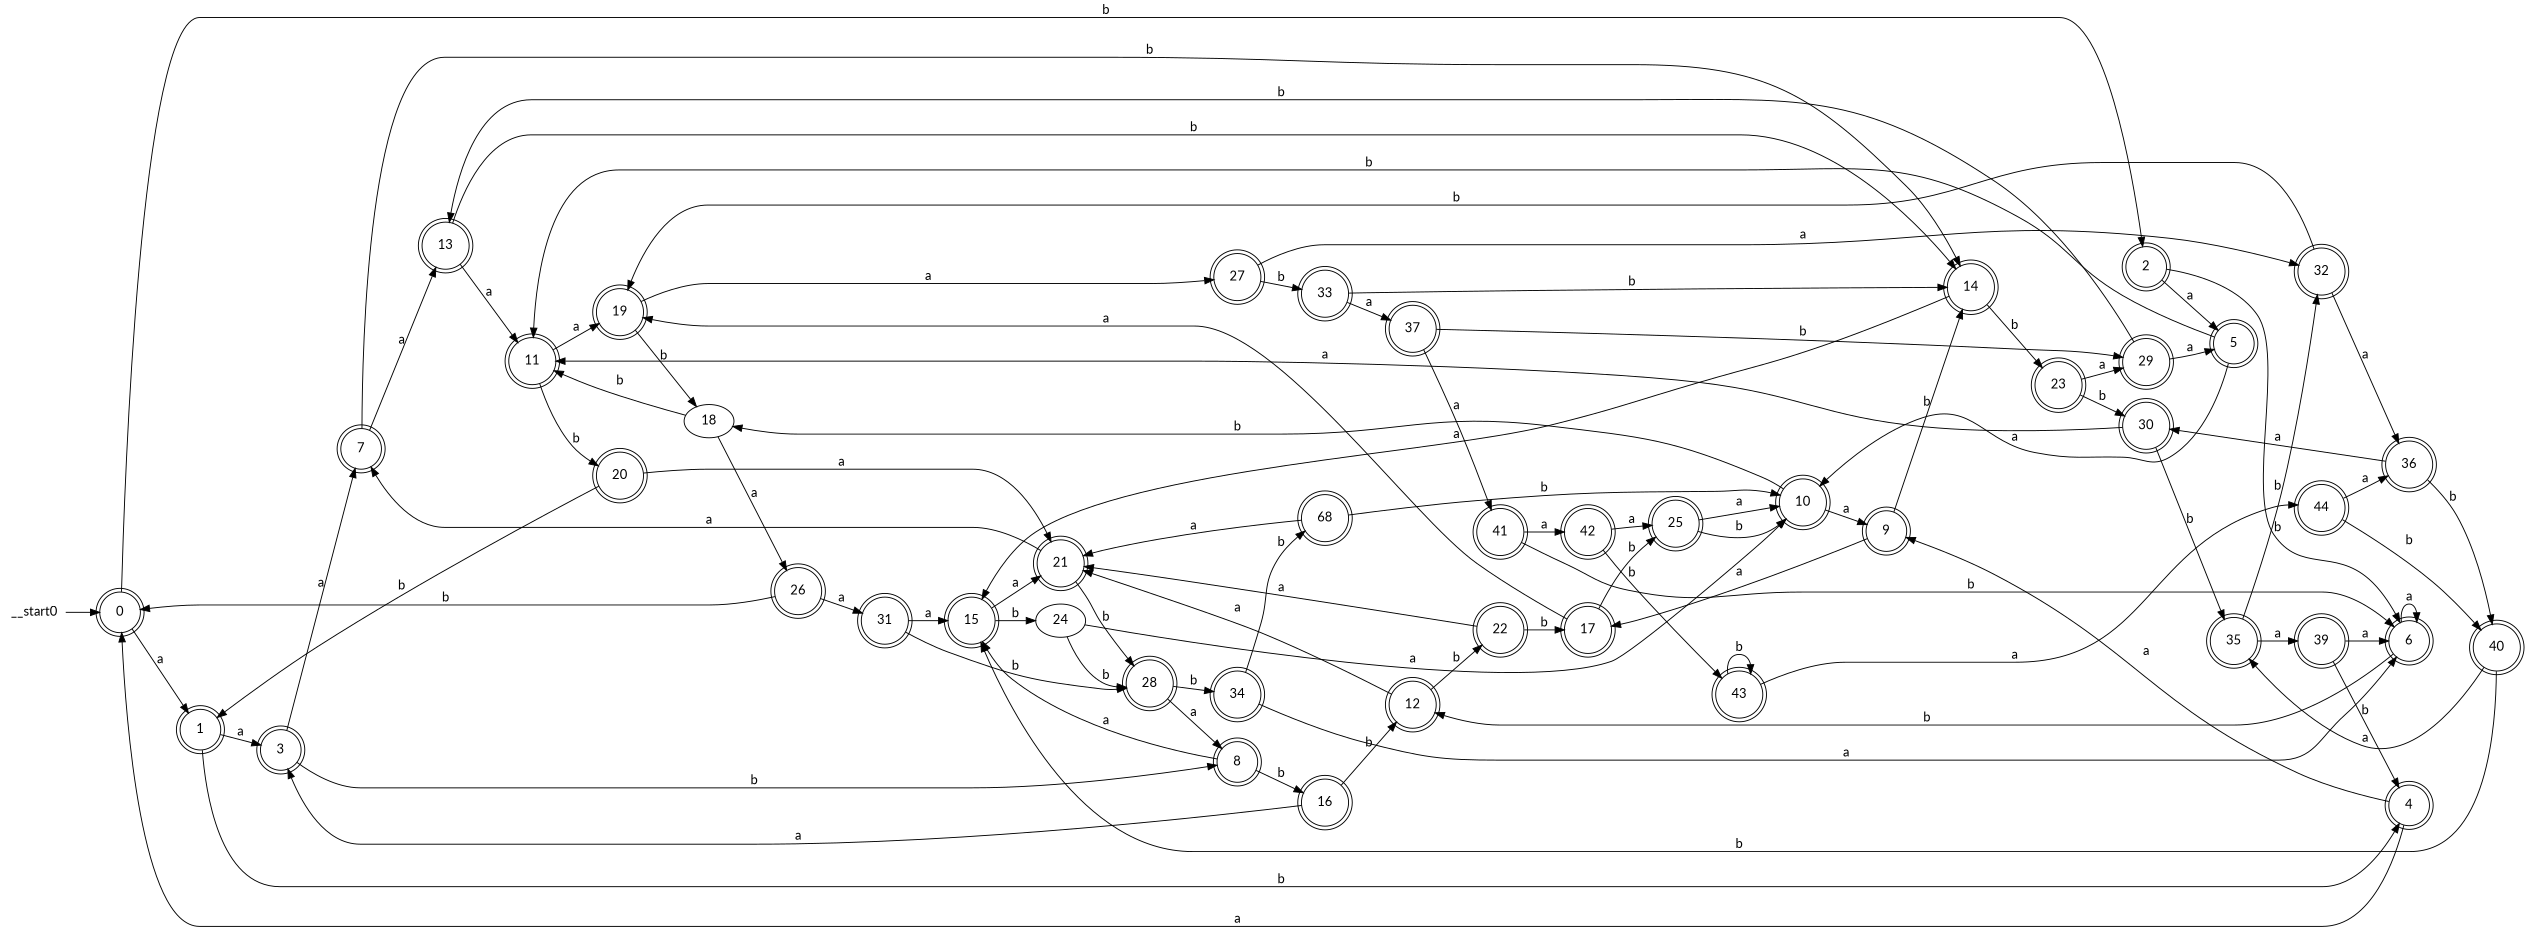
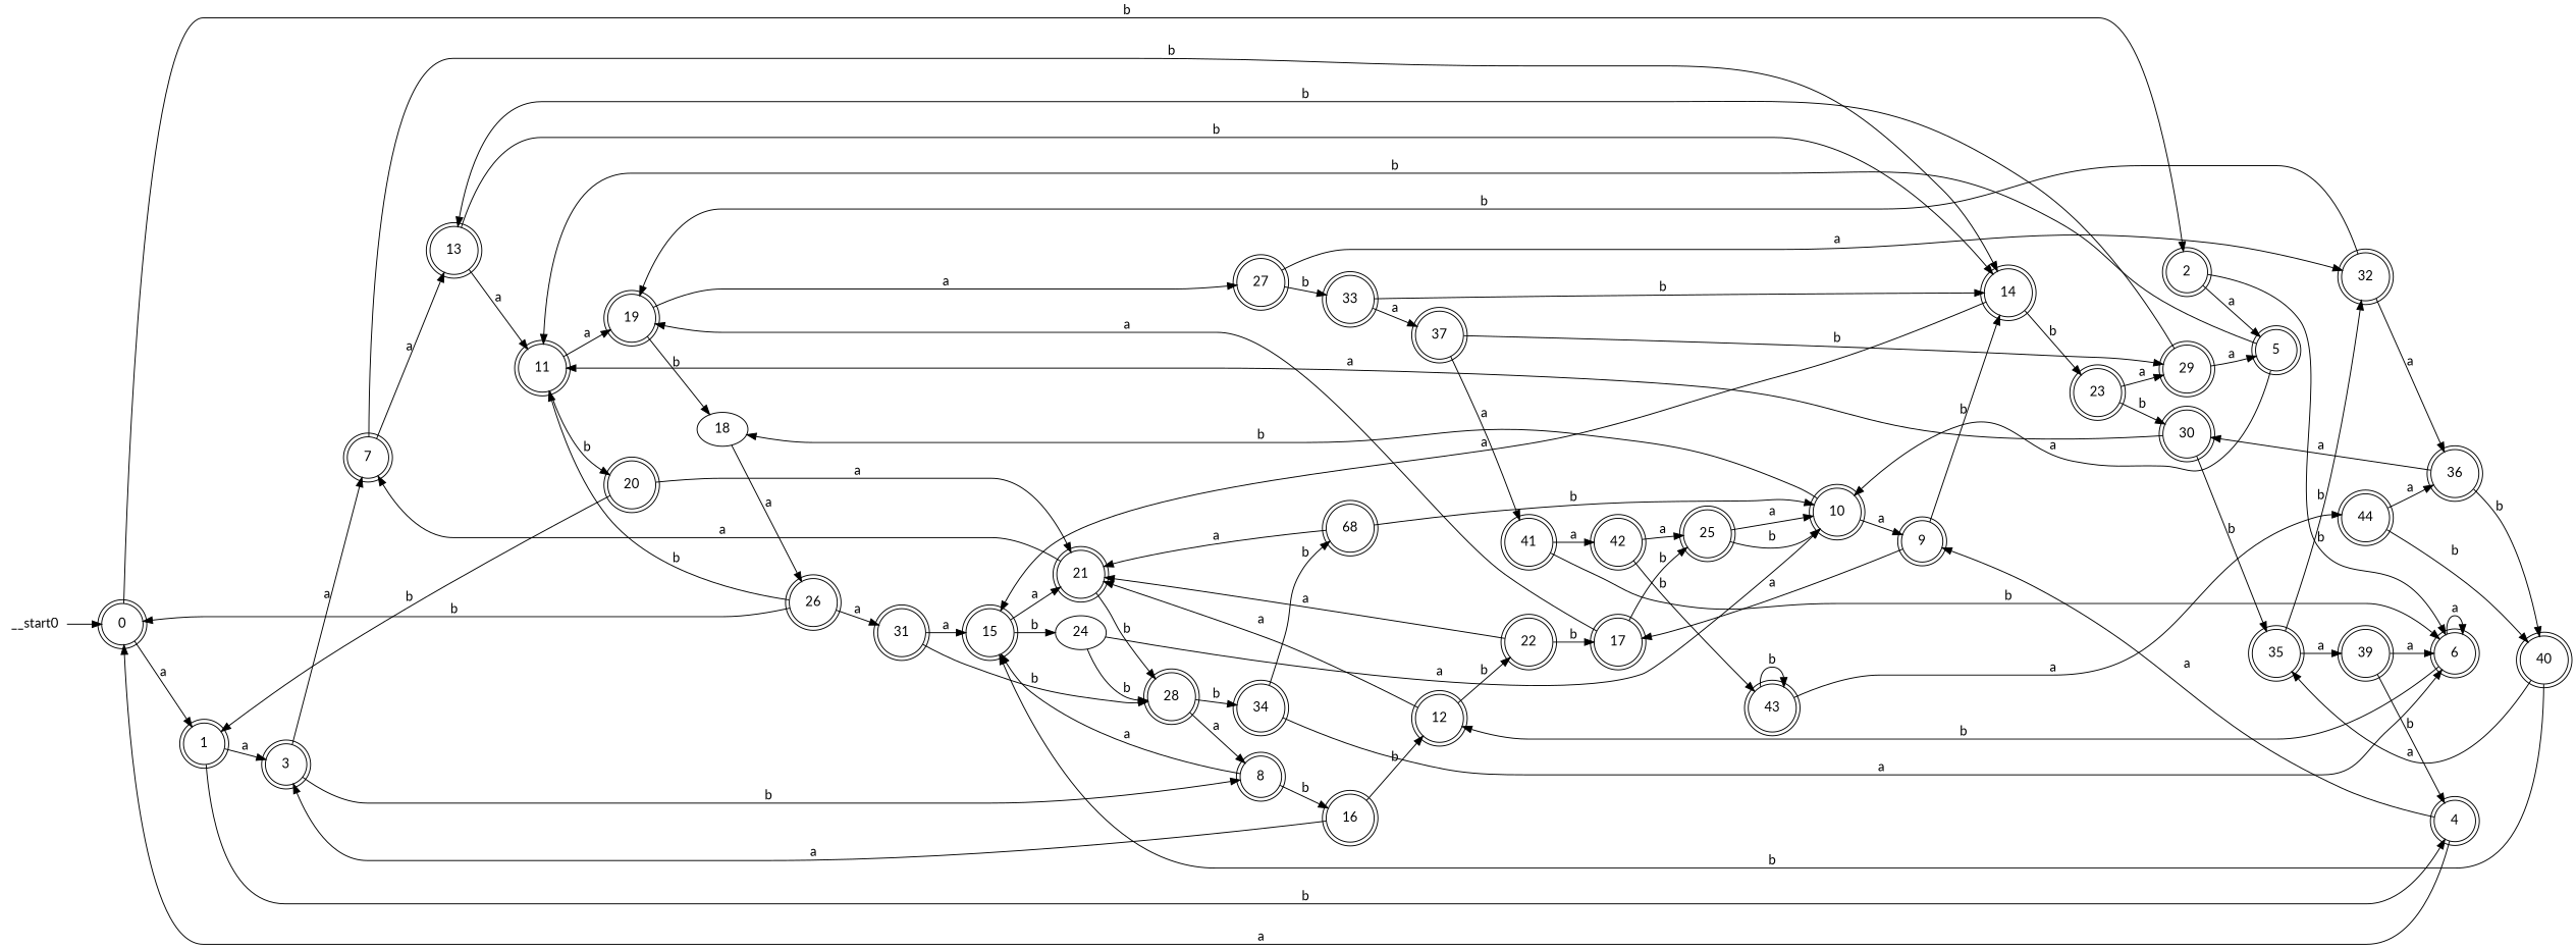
  digraph {
    fontname=Lato
    rankdir=LR
    node [fontname=Lato shape=doublecircle]
    edge [fontname=Lato]
    __start0 [shape=none]
    0
    1
    2
    3
    4
    5
    6
    7
    8
    9
    10
    11
    12
    13
    14
    15
    16
    17
    18 [shape=""]
    19
    20
    21
    22
    23
    24 [shape=""]
    25
    26
    27
    28
    29
    30
    31
    32
    33
    34
    35
    36
    37
    n40 [label=68]
    39
    40
    41
    42
    43
    44
    __start0 -> 0
    0 -> 1 [label=a]
    0 -> 2 [label=b]
    1 -> 3 [label=a]
    1 -> 4 [label=b]
    2 -> 5 [label=a]
    2 -> 6 [label=b]
    3 -> 7 [label=a]
    3 -> 8 [label=b]
    4 -> 0 [label=a]
    4 -> 9 [label=a]
    5 -> 10 [label=a]
    5 -> 11 [label=b]
    6 -> 6 [label=a]
    6 -> 12 [label=b]
    7 -> 13 [label=a]
    7 -> 14 [label=b]
    8 -> 15 [label=a]
    8 -> 16 [label=b]
    9 -> 14 [label=b]
    9 -> 17 [label=a]
    10 -> 9 [label=a]
    10 -> 18 [label=b]
    11 -> 19 [label=a]
    11 -> 20 [label=b]
    12 -> 21 [label=a]
    12 -> 22 [label=b]
    13 -> 11 [label=a]
    13 -> 14 [label=b]
    14 -> 15 [label=a]
    14 -> 23 [label=b]
    15 -> 21 [label=a]
    15 -> 24 [label=b]
    16 -> 3 [label=a]
    16 -> 12 [label=b]
    17 -> 19 [label=a]
    17 -> 25 [label=b]
-   18 -> 11 [label=b]
+   26 -> 11 [label=b]
    18 -> 26 [label=a]
    19 -> 18 [label=b]
    19 -> 27 [label=a]
    20 -> 1 [label=b]
    20 -> 21 [label=a]
    21 -> 7 [label=a]
    21 -> 28 [label=b]
    22 -> 17 [label=b]
    22 -> 21 [label=a]
    23 -> 29 [label=a]
    23 -> 30 [label=b]
    24 -> 10 [label=a]
    24 -> 28 [label=b]
    25 -> 10 [label=a]
    25 -> 10 [label=b]
    26 -> 0 [label=b]
    26 -> 31 [label=a]
    27 -> 32 [label=a]
    27 -> 33 [label=b]
    28 -> 8 [label=a]
    28 -> 34 [label=b]
    29 -> 5 [label=a]
    29 -> 13 [label=b]
    30 -> 11 [label=a]
    30 -> 35 [label=b]
    31 -> 15 [label=a]
    31 -> 28 [label=b]
    32 -> 19 [label=b]
    32 -> 36 [label=a]
    33 -> 14 [label=b]
    33 -> 37 [label=a]
    34 -> 6 [label=a]
    34 -> n40 [label=b]
    35 -> 32 [label=b]
    35 -> 39 [label=a]
    36 -> 30 [label=a]
    36 -> 40 [label=b]
    37 -> 29 [label=b]
    37 -> 41 [label=a]
    n40 -> 10 [label=b]
    n40 -> 21 [label=a]
    39 -> 4 [label=b]
    39 -> 6 [label=a]
    40 -> 15 [label=b]
    40 -> 35 [label=a]
    41 -> 6 [label=b]
    41 -> 42 [label=a]
    42 -> 25 [label=a]
    42 -> 43 [label=b]
    43 -> 43 [label=b]
    43 -> 44 [label=a]
    44 -> 36 [label=a]
    44 -> 40 [label=b]
  }
